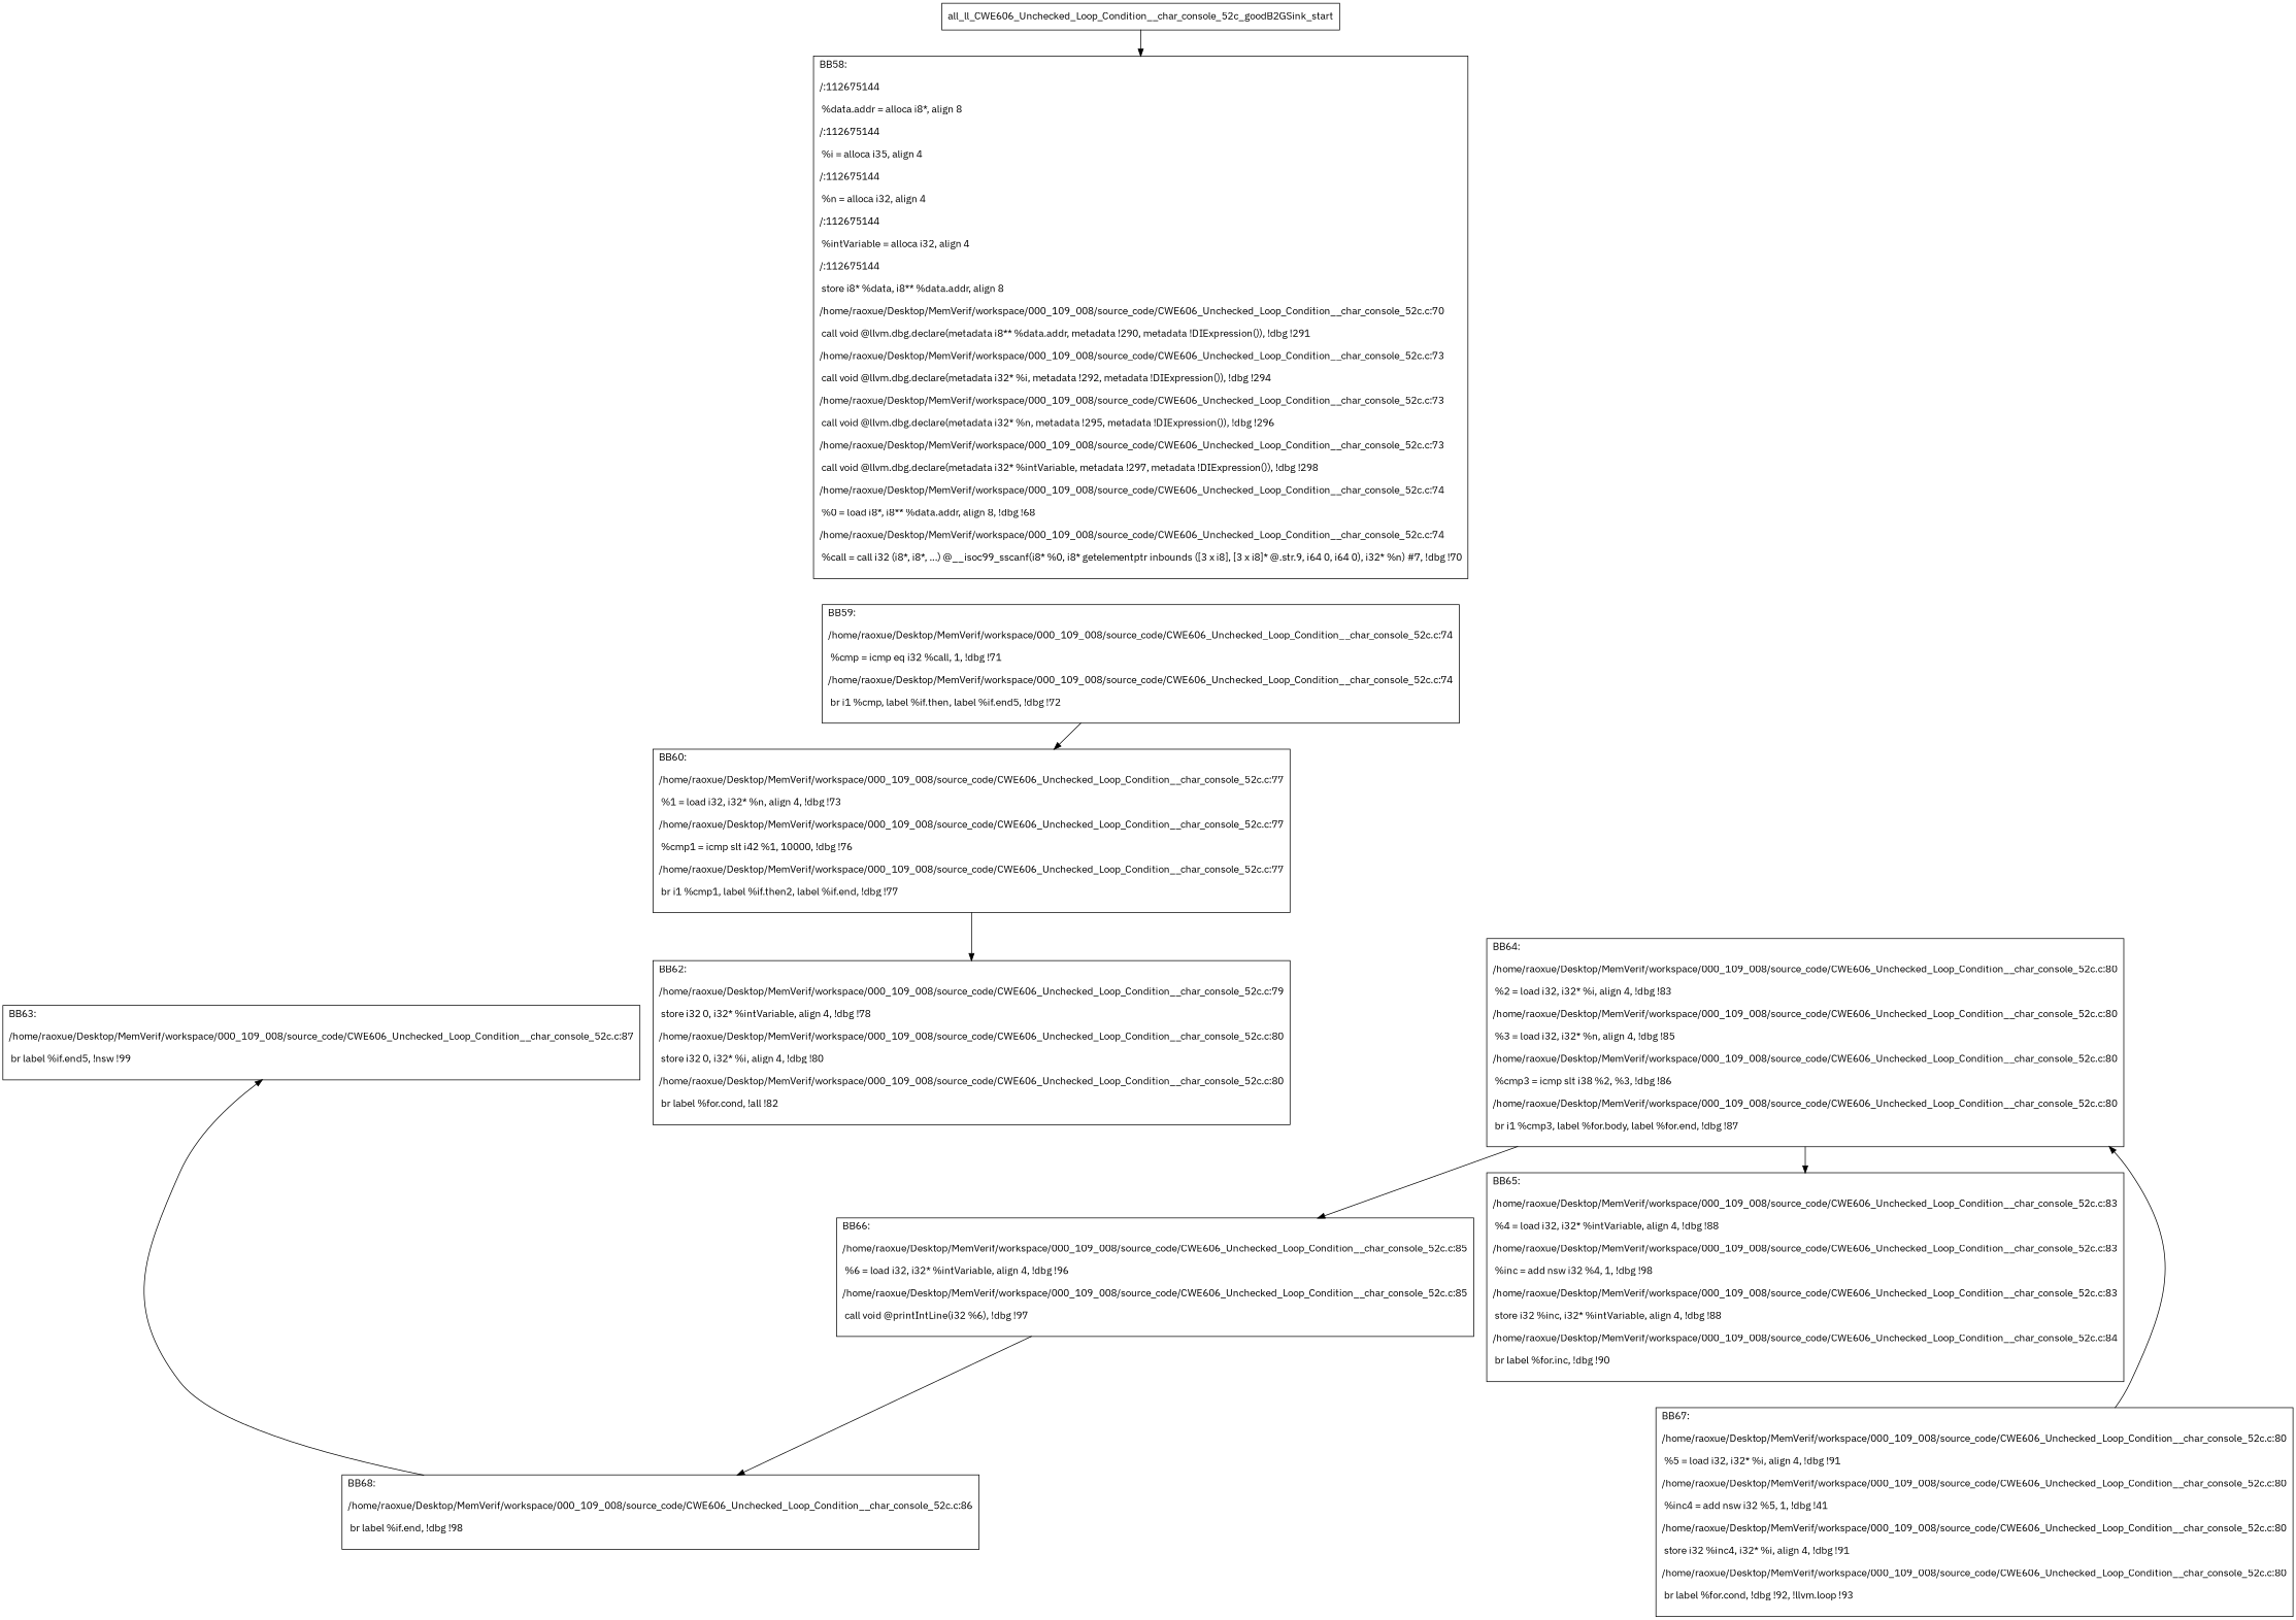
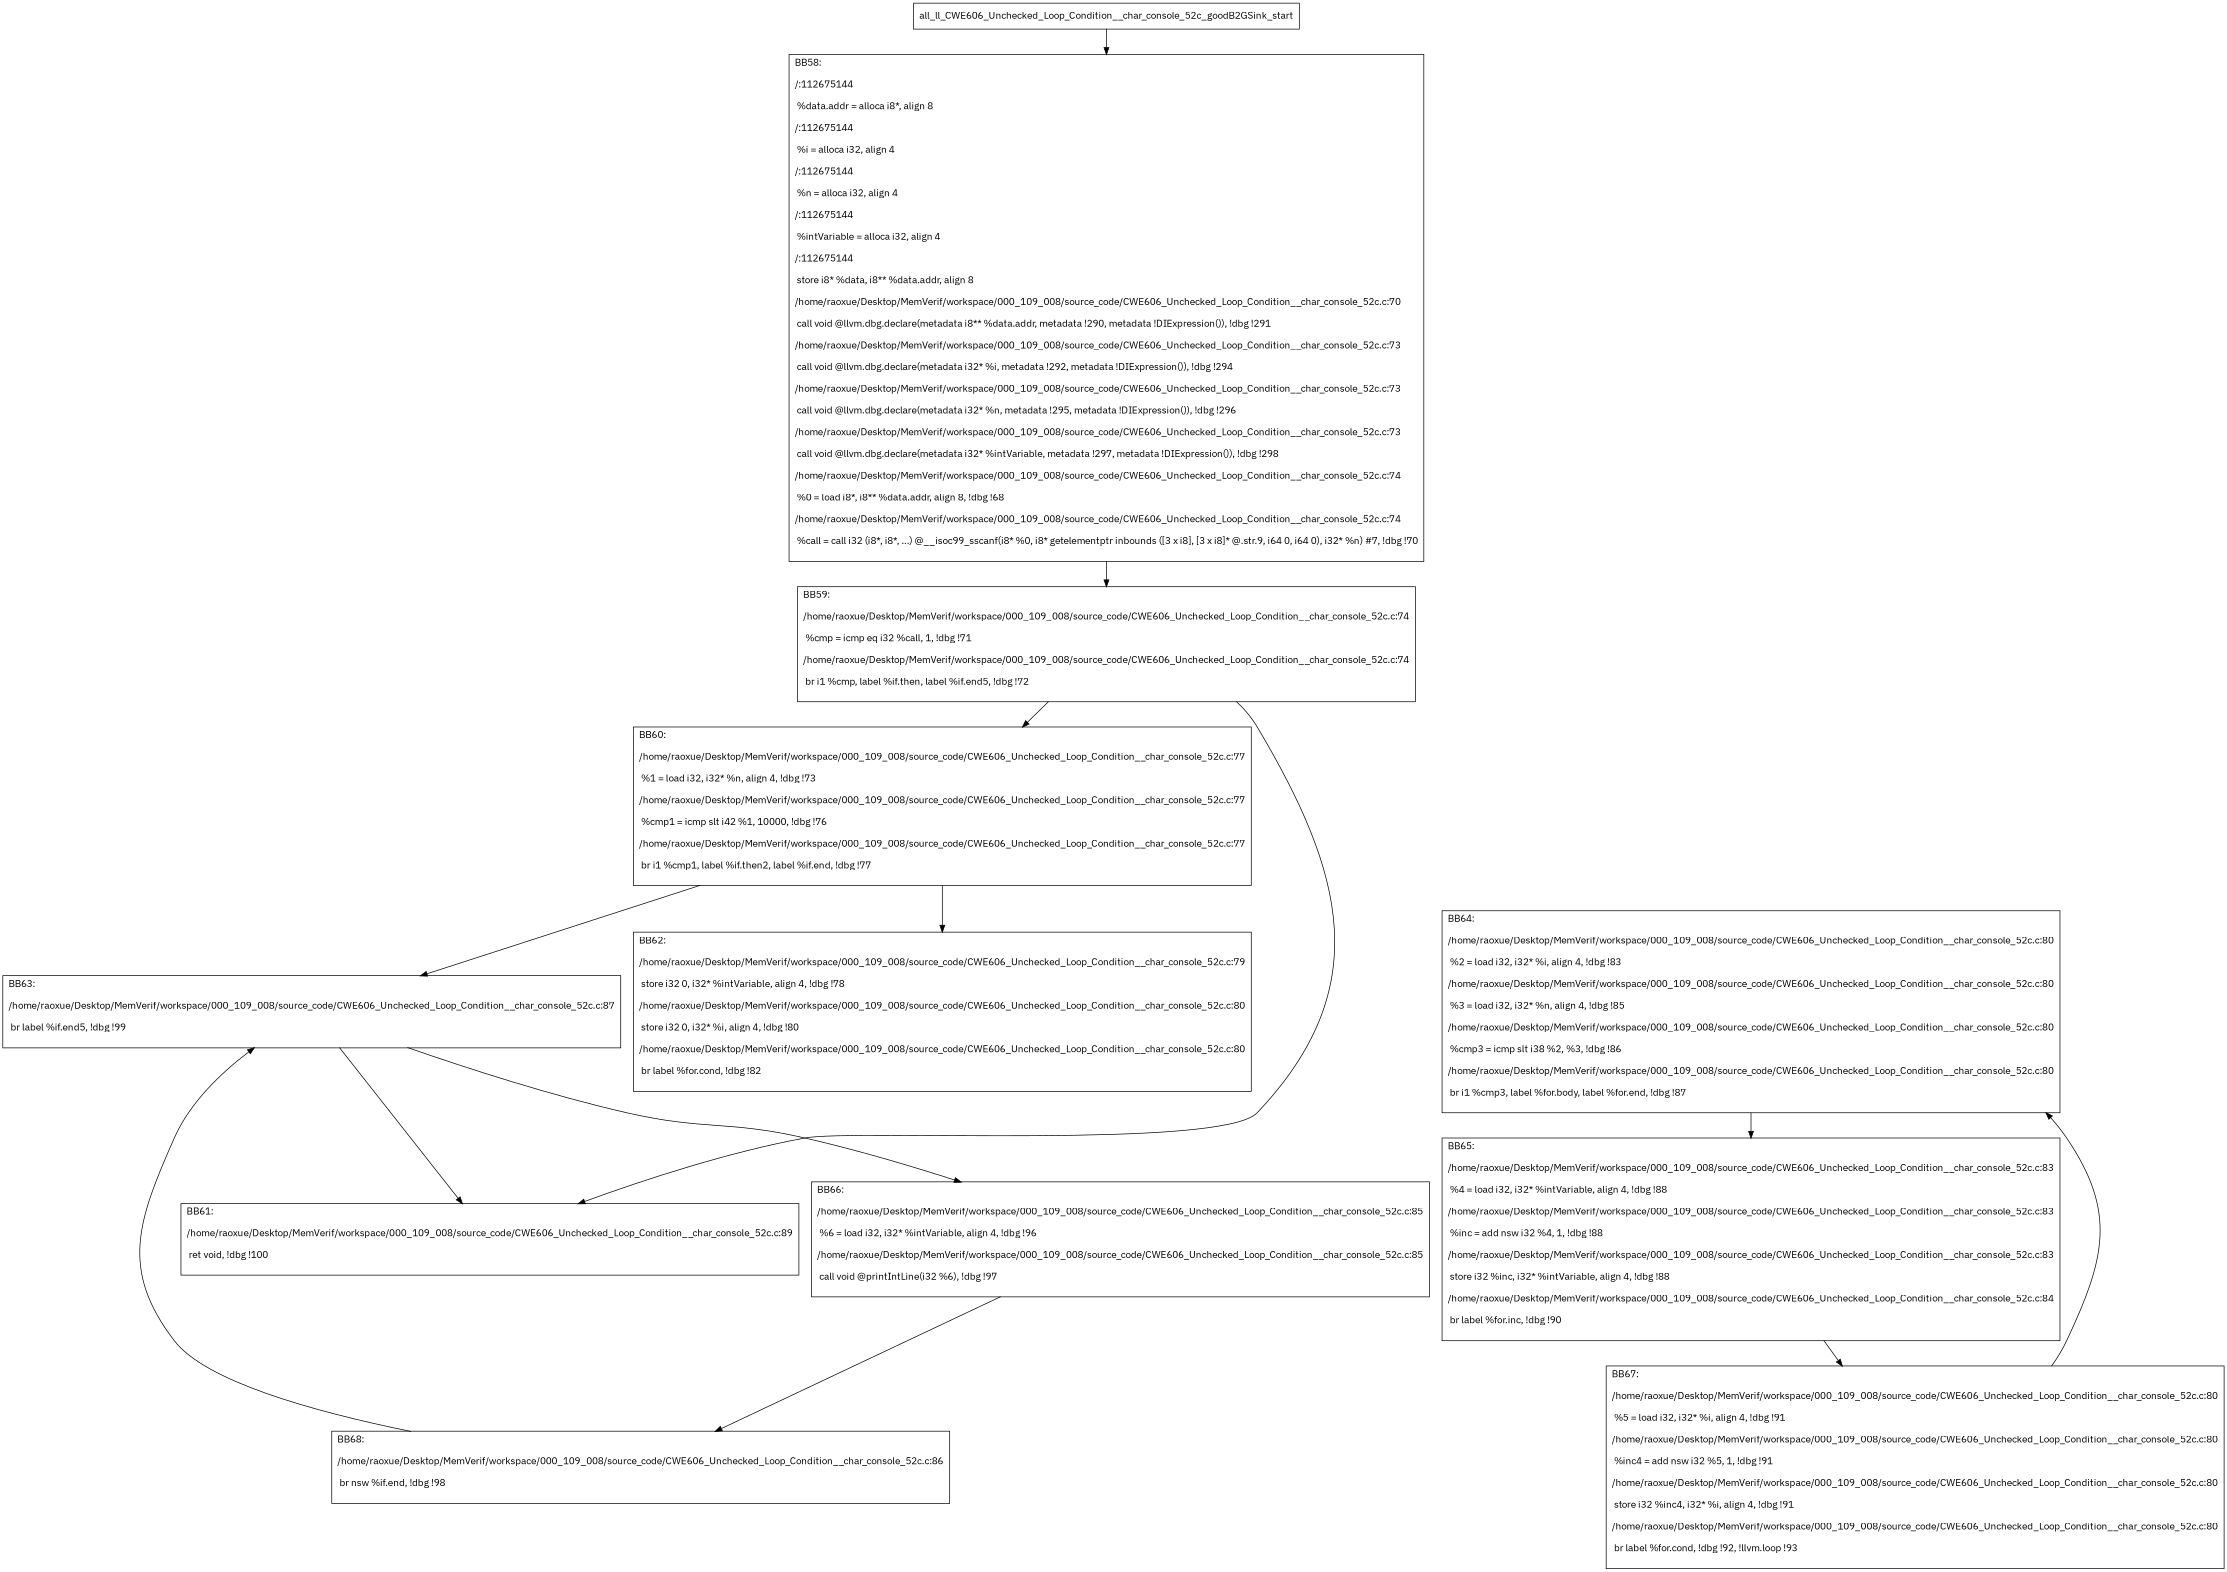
  digraph {
    fontname="IBM Plex Sans"
    node [fontname="IBM Plex Sans" shape=record]
    edge [fontname="IBM Plex Sans"]
    n1 [label="{all_ll_CWE606_Unchecked_Loop_Condition__char_console_52c_goodB2GSink_start}"]
-   n2 [label="{BB58:\l\l/:112675144\l\n  %data.addr = alloca i8*, align 8\l\n/:112675144\l\n  %i = alloca i35, align 4\l\n/:112675144\l\n  %n = alloca i32, align 4\l\n/:112675144\l\n  %intVariable = alloca i32, align 4\l\n/:112675144\l\n  store i8* %data, i8** %data.addr, align 8\l\n/home/raoxue/Desktop/MemVerif/workspace/000_109_008/source_code/CWE606_Unchecked_Loop_Condition__char_console_52c.c:70\l\n  call void @llvm.dbg.declare(metadata i8** %data.addr, metadata !290, metadata !DIExpression()), !dbg !291\l\n/home/raoxue/Desktop/MemVerif/workspace/000_109_008/source_code/CWE606_Unchecked_Loop_Condition__char_console_52c.c:73\l\n  call void @llvm.dbg.declare(metadata i32* %i, metadata !292, metadata !DIExpression()), !dbg !294\l\n/home/raoxue/Desktop/MemVerif/workspace/000_109_008/source_code/CWE606_Unchecked_Loop_Condition__char_console_52c.c:73\l\n  call void @llvm.dbg.declare(metadata i32* %n, metadata !295, metadata !DIExpression()), !dbg !296\l\n/home/raoxue/Desktop/MemVerif/workspace/000_109_008/source_code/CWE606_Unchecked_Loop_Condition__char_console_52c.c:73\l\n  call void @llvm.dbg.declare(metadata i32* %intVariable, metadata !297, metadata !DIExpression()), !dbg !298\l\n/home/raoxue/Desktop/MemVerif/workspace/000_109_008/source_code/CWE606_Unchecked_Loop_Condition__char_console_52c.c:74\l\n  %0 = load i8*, i8** %data.addr, align 8, !dbg !68\l\n/home/raoxue/Desktop/MemVerif/workspace/000_109_008/source_code/CWE606_Unchecked_Loop_Condition__char_console_52c.c:74\l\n  %call = call i32 (i8*, i8*, ...) @__isoc99_sscanf(i8* %0, i8* getelementptr inbounds ([3 x i8], [3 x i8]* @.str.9, i64 0, i64 0), i32* %n) #7, !dbg !70\l\n}"]
+   n2 [label="{BB58:\l\l/:112675144\l\n  %data.addr = alloca i8*, align 8\l\n/:112675144\l\n  %i = alloca i32, align 4\l\n/:112675144\l\n  %n = alloca i32, align 4\l\n/:112675144\l\n  %intVariable = alloca i32, align 4\l\n/:112675144\l\n  store i8* %data, i8** %data.addr, align 8\l\n/home/raoxue/Desktop/MemVerif/workspace/000_109_008/source_code/CWE606_Unchecked_Loop_Condition__char_console_52c.c:70\l\n  call void @llvm.dbg.declare(metadata i8** %data.addr, metadata !290, metadata !DIExpression()), !dbg !291\l\n/home/raoxue/Desktop/MemVerif/workspace/000_109_008/source_code/CWE606_Unchecked_Loop_Condition__char_console_52c.c:73\l\n  call void @llvm.dbg.declare(metadata i32* %i, metadata !292, metadata !DIExpression()), !dbg !294\l\n/home/raoxue/Desktop/MemVerif/workspace/000_109_008/source_code/CWE606_Unchecked_Loop_Condition__char_console_52c.c:73\l\n  call void @llvm.dbg.declare(metadata i32* %n, metadata !295, metadata !DIExpression()), !dbg !296\l\n/home/raoxue/Desktop/MemVerif/workspace/000_109_008/source_code/CWE606_Unchecked_Loop_Condition__char_console_52c.c:73\l\n  call void @llvm.dbg.declare(metadata i32* %intVariable, metadata !297, metadata !DIExpression()), !dbg !298\l\n/home/raoxue/Desktop/MemVerif/workspace/000_109_008/source_code/CWE606_Unchecked_Loop_Condition__char_console_52c.c:74\l\n  %0 = load i8*, i8** %data.addr, align 8, !dbg !68\l\n/home/raoxue/Desktop/MemVerif/workspace/000_109_008/source_code/CWE606_Unchecked_Loop_Condition__char_console_52c.c:74\l\n  %call = call i32 (i8*, i8*, ...) @__isoc99_sscanf(i8* %0, i8* getelementptr inbounds ([3 x i8], [3 x i8]* @.str.9, i64 0, i64 0), i32* %n) #7, !dbg !70\l\n}"]
    n3 [label="{BB59:\l\l/home/raoxue/Desktop/MemVerif/workspace/000_109_008/source_code/CWE606_Unchecked_Loop_Condition__char_console_52c.c:74\l\n  %cmp = icmp eq i32 %call, 1, !dbg !71\l\n/home/raoxue/Desktop/MemVerif/workspace/000_109_008/source_code/CWE606_Unchecked_Loop_Condition__char_console_52c.c:74\l\n  br i1 %cmp, label %if.then, label %if.end5, !dbg !72\l\n}"]
    n4 [label="{BB60:\l\l/home/raoxue/Desktop/MemVerif/workspace/000_109_008/source_code/CWE606_Unchecked_Loop_Condition__char_console_52c.c:77\l\n  %1 = load i32, i32* %n, align 4, !dbg !73\l\n/home/raoxue/Desktop/MemVerif/workspace/000_109_008/source_code/CWE606_Unchecked_Loop_Condition__char_console_52c.c:77\l\n  %cmp1 = icmp slt i42 %1, 10000, !dbg !76\l\n/home/raoxue/Desktop/MemVerif/workspace/000_109_008/source_code/CWE606_Unchecked_Loop_Condition__char_console_52c.c:77\l\n  br i1 %cmp1, label %if.then2, label %if.end, !dbg !77\l\n}"]
-   n6 [label="{BB62:\l\l/home/raoxue/Desktop/MemVerif/workspace/000_109_008/source_code/CWE606_Unchecked_Loop_Condition__char_console_52c.c:79\l\n  store i32 0, i32* %intVariable, align 4, !dbg !78\l\n/home/raoxue/Desktop/MemVerif/workspace/000_109_008/source_code/CWE606_Unchecked_Loop_Condition__char_console_52c.c:80\l\n  store i32 0, i32* %i, align 4, !dbg !80\l\n/home/raoxue/Desktop/MemVerif/workspace/000_109_008/source_code/CWE606_Unchecked_Loop_Condition__char_console_52c.c:80\l\n  br label %for.cond, !all !82\l\n}"]
-   n7 [label="{BB63:\l\l/home/raoxue/Desktop/MemVerif/workspace/000_109_008/source_code/CWE606_Unchecked_Loop_Condition__char_console_52c.c:87\l\n  br label %if.end5, !nsw !99\l\n}"]
+   n5 [label="{BB61:\l\l/home/raoxue/Desktop/MemVerif/workspace/000_109_008/source_code/CWE606_Unchecked_Loop_Condition__char_console_52c.c:89\l\n  ret void, !dbg !100\l\n}"]
+   n6 [label="{BB62:\l\l/home/raoxue/Desktop/MemVerif/workspace/000_109_008/source_code/CWE606_Unchecked_Loop_Condition__char_console_52c.c:79\l\n  store i32 0, i32* %intVariable, align 4, !dbg !78\l\n/home/raoxue/Desktop/MemVerif/workspace/000_109_008/source_code/CWE606_Unchecked_Loop_Condition__char_console_52c.c:80\l\n  store i32 0, i32* %i, align 4, !dbg !80\l\n/home/raoxue/Desktop/MemVerif/workspace/000_109_008/source_code/CWE606_Unchecked_Loop_Condition__char_console_52c.c:80\l\n  br label %for.cond, !dbg !82\l\n}"]
+   n7 [label="{BB63:\l\l/home/raoxue/Desktop/MemVerif/workspace/000_109_008/source_code/CWE606_Unchecked_Loop_Condition__char_console_52c.c:87\l\n  br label %if.end5, !dbg !99\l\n}"]
    n8 [label="{BB64:\l\l/home/raoxue/Desktop/MemVerif/workspace/000_109_008/source_code/CWE606_Unchecked_Loop_Condition__char_console_52c.c:80\l\n  %2 = load i32, i32* %i, align 4, !dbg !83\l\n/home/raoxue/Desktop/MemVerif/workspace/000_109_008/source_code/CWE606_Unchecked_Loop_Condition__char_console_52c.c:80\l\n  %3 = load i32, i32* %n, align 4, !dbg !85\l\n/home/raoxue/Desktop/MemVerif/workspace/000_109_008/source_code/CWE606_Unchecked_Loop_Condition__char_console_52c.c:80\l\n  %cmp3 = icmp slt i38 %2, %3, !dbg !86\l\n/home/raoxue/Desktop/MemVerif/workspace/000_109_008/source_code/CWE606_Unchecked_Loop_Condition__char_console_52c.c:80\l\n  br i1 %cmp3, label %for.body, label %for.end, !dbg !87\l\n}"]
-   n9 [label="{BB65:\l\l/home/raoxue/Desktop/MemVerif/workspace/000_109_008/source_code/CWE606_Unchecked_Loop_Condition__char_console_52c.c:83\l\n  %4 = load i32, i32* %intVariable, align 4, !dbg !88\l\n/home/raoxue/Desktop/MemVerif/workspace/000_109_008/source_code/CWE606_Unchecked_Loop_Condition__char_console_52c.c:83\l\n  %inc = add nsw i32 %4, 1, !dbg !98\l\n/home/raoxue/Desktop/MemVerif/workspace/000_109_008/source_code/CWE606_Unchecked_Loop_Condition__char_console_52c.c:83\l\n  store i32 %inc, i32* %intVariable, align 4, !dbg !88\l\n/home/raoxue/Desktop/MemVerif/workspace/000_109_008/source_code/CWE606_Unchecked_Loop_Condition__char_console_52c.c:84\l\n  br label %for.inc, !dbg !90\l\n}"]
+   n9 [label="{BB65:\l\l/home/raoxue/Desktop/MemVerif/workspace/000_109_008/source_code/CWE606_Unchecked_Loop_Condition__char_console_52c.c:83\l\n  %4 = load i32, i32* %intVariable, align 4, !dbg !88\l\n/home/raoxue/Desktop/MemVerif/workspace/000_109_008/source_code/CWE606_Unchecked_Loop_Condition__char_console_52c.c:83\l\n  %inc = add nsw i32 %4, 1, !dbg !88\l\n/home/raoxue/Desktop/MemVerif/workspace/000_109_008/source_code/CWE606_Unchecked_Loop_Condition__char_console_52c.c:83\l\n  store i32 %inc, i32* %intVariable, align 4, !dbg !88\l\n/home/raoxue/Desktop/MemVerif/workspace/000_109_008/source_code/CWE606_Unchecked_Loop_Condition__char_console_52c.c:84\l\n  br label %for.inc, !dbg !90\l\n}"]
    n10 [label="{BB66:\l\l/home/raoxue/Desktop/MemVerif/workspace/000_109_008/source_code/CWE606_Unchecked_Loop_Condition__char_console_52c.c:85\l\n  %6 = load i32, i32* %intVariable, align 4, !dbg !96\l\n/home/raoxue/Desktop/MemVerif/workspace/000_109_008/source_code/CWE606_Unchecked_Loop_Condition__char_console_52c.c:85\l\n  call void @printIntLine(i32 %6), !dbg !97\l\n}"]
-   n11 [label="{BB67:\l\l/home/raoxue/Desktop/MemVerif/workspace/000_109_008/source_code/CWE606_Unchecked_Loop_Condition__char_console_52c.c:80\l\n  %5 = load i32, i32* %i, align 4, !dbg !91\l\n/home/raoxue/Desktop/MemVerif/workspace/000_109_008/source_code/CWE606_Unchecked_Loop_Condition__char_console_52c.c:80\l\n  %inc4 = add nsw i32 %5, 1, !dbg !41\l\n/home/raoxue/Desktop/MemVerif/workspace/000_109_008/source_code/CWE606_Unchecked_Loop_Condition__char_console_52c.c:80\l\n  store i32 %inc4, i32* %i, align 4, !dbg !91\l\n/home/raoxue/Desktop/MemVerif/workspace/000_109_008/source_code/CWE606_Unchecked_Loop_Condition__char_console_52c.c:80\l\n  br label %for.cond, !dbg !92, !llvm.loop !93\l\n}"]
-   n12 [label="{BB68:\l\l/home/raoxue/Desktop/MemVerif/workspace/000_109_008/source_code/CWE606_Unchecked_Loop_Condition__char_console_52c.c:86\l\n  br label %if.end, !dbg !98\l\n}"]
+   n11 [label="{BB67:\l\l/home/raoxue/Desktop/MemVerif/workspace/000_109_008/source_code/CWE606_Unchecked_Loop_Condition__char_console_52c.c:80\l\n  %5 = load i32, i32* %i, align 4, !dbg !91\l\n/home/raoxue/Desktop/MemVerif/workspace/000_109_008/source_code/CWE606_Unchecked_Loop_Condition__char_console_52c.c:80\l\n  %inc4 = add nsw i32 %5, 1, !dbg !91\l\n/home/raoxue/Desktop/MemVerif/workspace/000_109_008/source_code/CWE606_Unchecked_Loop_Condition__char_console_52c.c:80\l\n  store i32 %inc4, i32* %i, align 4, !dbg !91\l\n/home/raoxue/Desktop/MemVerif/workspace/000_109_008/source_code/CWE606_Unchecked_Loop_Condition__char_console_52c.c:80\l\n  br label %for.cond, !dbg !92, !llvm.loop !93\l\n}"]
+   n12 [label="{BB68:\l\l/home/raoxue/Desktop/MemVerif/workspace/000_109_008/source_code/CWE606_Unchecked_Loop_Condition__char_console_52c.c:86\l\n  br nsw %if.end, !dbg !98\l\n}"]
    n1 -> n2
+   n2 -> n3
    n3 -> n4
+   n3 -> n5
    n4 -> n6
+   n4 -> n7
+   n7 -> n5
    n8 -> n9
-   n8 -> n10
+   n7 -> n10
+   n9 -> n11
    n10 -> n12
    n11 -> n8
    n12 -> n7
  }
